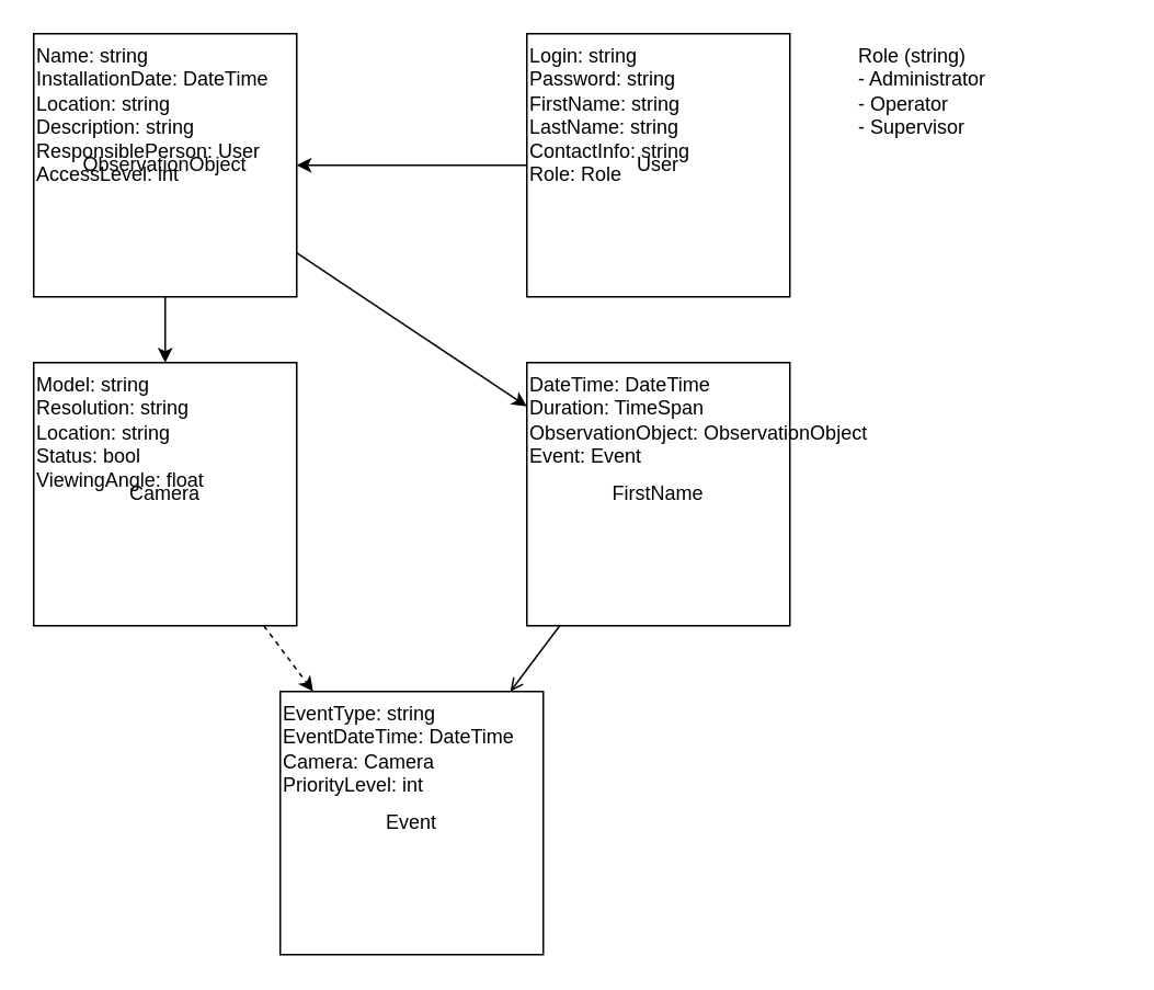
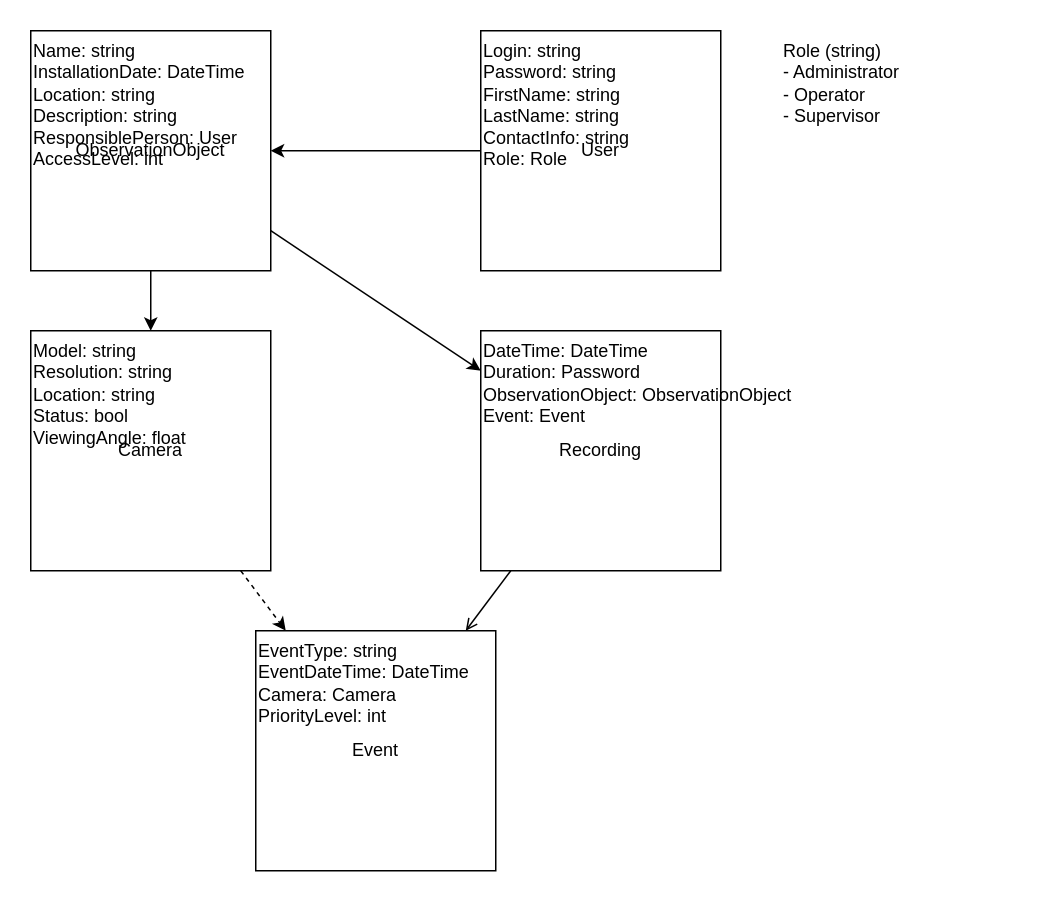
  <mxCell id="0" />
  <mxCell id="1" parent="0" />
  <mxCell id="2" value="ObservationObject" style="rounded=0;whiteSpace=wrap;html=1;" vertex="1" parent="1"><mxGeometry x="20" y="20" width="160" height="160" as="geometry" /></mxCell>
  <mxCell id="3" value="Name: string&#10;InstallationDate: DateTime&#10;Location: string&#10;Description: string&#10;ResponsiblePerson: User&#10;AccessLevel: int" style="text;html=1;align=left;verticalAlign=top;" vertex="1" parent="2"><mxGeometry width="160" height="120" as="geometry" /></mxCell>
  <mxCell id="4" value="User" style="rounded=0;whiteSpace=wrap;html=1;" vertex="1" parent="1"><mxGeometry x="320" y="20" width="160" height="160" as="geometry" /></mxCell>
  <mxCell id="5" value="Login: string&#10;Password: string&#10;FirstName: string&#10;LastName: string&#10;ContactInfo: string&#10;Role: Role" style="text;html=1;align=left;verticalAlign=top;" vertex="1" parent="4"><mxGeometry width="160" height="120" as="geometry" /></mxCell>
  <mxCell id="6" value="Camera" style="rounded=0;whiteSpace=wrap;html=1;" vertex="1" parent="1"><mxGeometry x="20" y="220" width="160" height="160" as="geometry" /></mxCell>
  <mxCell id="7" value="Model: string&#10;Resolution: string&#10;Location: string&#10;Status: bool&#10;ViewingAngle: float" style="text;html=1;align=left;verticalAlign=top;" vertex="1" parent="6"><mxGeometry width="160" height="120" as="geometry" /></mxCell>
- <mxCell id="8" value="FirstName" style="rounded=0;whiteSpace=wrap;html=1;" vertex="1" parent="1"><mxGeometry x="320" y="220" width="160" height="160" as="geometry" /></mxCell>
- <mxCell id="9" value="DateTime: DateTime&#10;Duration: TimeSpan&#10;ObservationObject: ObservationObject&#10;Event: Event" style="text;html=1;align=left;verticalAlign=top;" vertex="1" parent="8"><mxGeometry width="160" height="120" as="geometry" /></mxCell>
+ <mxCell id="8" value="Recording" style="rounded=0;whiteSpace=wrap;html=1;" vertex="1" parent="1"><mxGeometry x="320" y="220" width="160" height="160" as="geometry" /></mxCell>
+ <mxCell id="9" value="DateTime: DateTime&#10;Duration: Password&#10;ObservationObject: ObservationObject&#10;Event: Event" style="text;html=1;align=left;verticalAlign=top;" vertex="1" parent="8"><mxGeometry width="160" height="120" as="geometry" /></mxCell>
  <mxCell id="10" value="Event" style="rounded=0;whiteSpace=wrap;html=1;" vertex="1" parent="1"><mxGeometry x="170" y="420" width="160" height="160" as="geometry" /></mxCell>
  <mxCell id="11" value="EventType: string&#10;EventDateTime: DateTime&#10;Camera: Camera&#10;PriorityLevel: int" style="text;html=1;align=left;verticalAlign=top;" vertex="1" parent="10"><mxGeometry width="160" height="120" as="geometry" /></mxCell>
  <mxCell id="12" edge="1" source="2" target="6" parent="1"><mxGeometry relative="1" as="geometry" /></mxCell>
  <mxCell id="13" edge="1" source="2" target="8" parent="1"><mxGeometry relative="1" as="geometry" /></mxCell>
  <mxCell id="14" edge="1" source="4" target="2" parent="1"><mxGeometry relative="1" as="geometry" /></mxCell>
  <mxCell id="15" edge="1" source="6" target="10" parent="1" style="dashed=1;"><mxGeometry relative="1" as="geometry" /></mxCell>
  <mxCell id="16" edge="1" source="8" target="10" parent="1" style="endArrow=open;"><mxGeometry relative="1" as="geometry" /></mxCell>
  <mxCell id="17" value="Role (string)&#10;- Administrator&#10;- Operator&#10;- Supervisor" style="text;html=1;align=left;verticalAlign=top;" vertex="1" parent="1"><mxGeometry x="520" y="20" width="160" height="90" as="geometry" /></mxCell>
